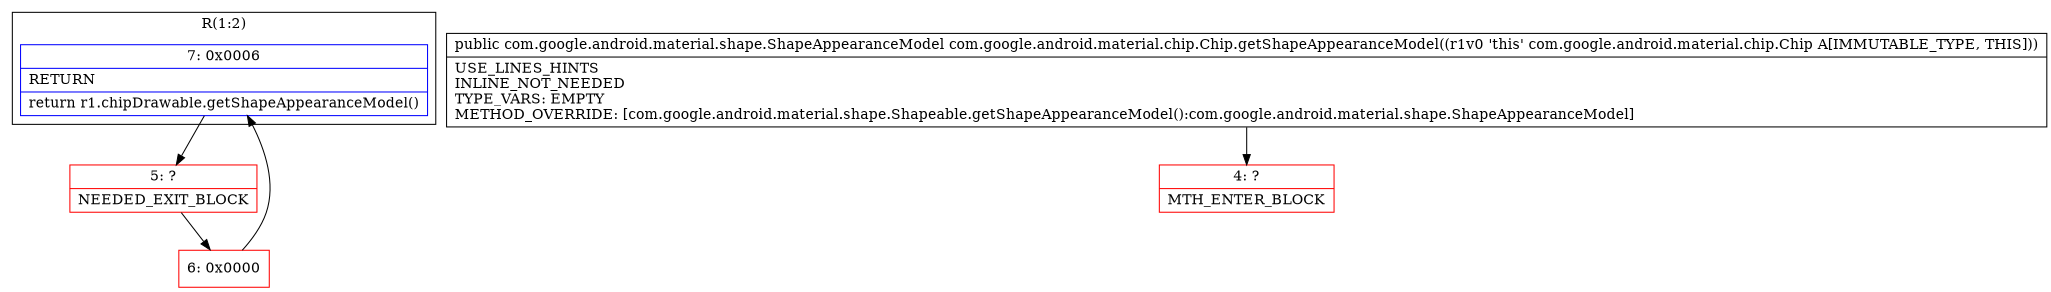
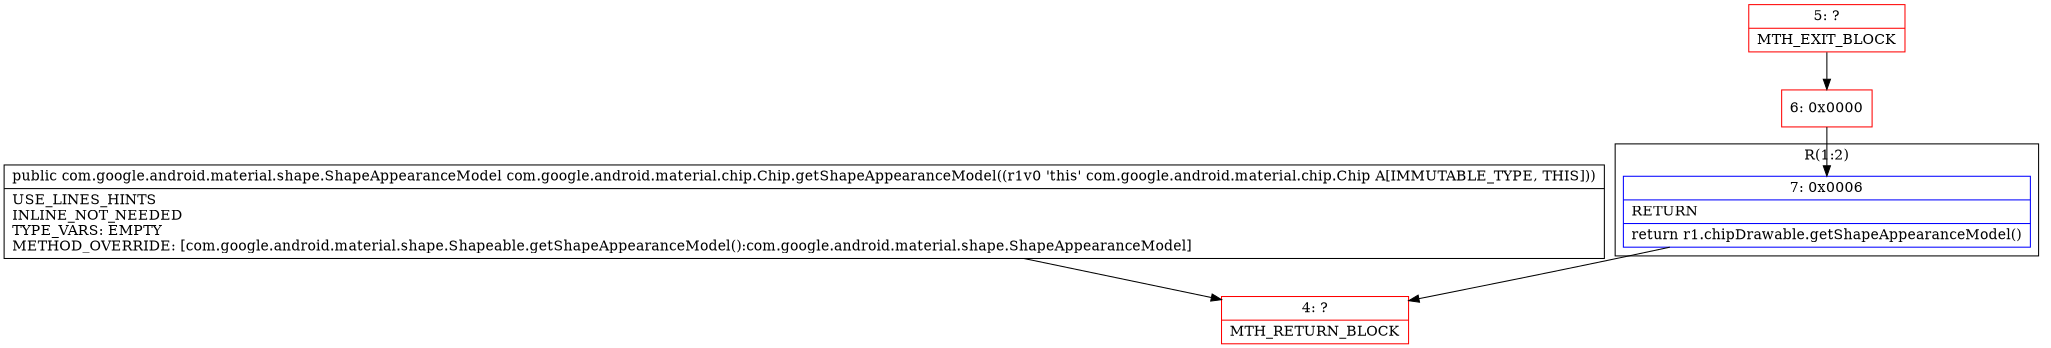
  digraph {
    node [color=red shape=record]
    n1 [color=blue label="{7\:\ 0x0006|RETURN\l|return r1.chipDrawable.getShapeAppearanceModel()\l}"]
-   n2 [label="{5\:\ ?|NEEDED_EXIT_BLOCK\l}"]
+   n2 [label="{5\:\ ?|MTH_EXIT_BLOCK\l}"]
    n3 [label="{6\:\ 0x0000}"]
-   n4 [label="{4\:\ ?|MTH_ENTER_BLOCK\l}"]
+   n4 [label="{4\:\ ?|MTH_RETURN_BLOCK\l}"]
    n5 [label="{public com.google.android.material.shape.ShapeAppearanceModel com.google.android.material.chip.Chip.getShapeAppearanceModel((r1v0 'this' com.google.android.material.chip.Chip A[IMMUTABLE_TYPE, THIS]))  | USE_LINES_HINTS\lINLINE_NOT_NEEDED\lTYPE_VARS: EMPTY\lMETHOD_OVERRIDE: [com.google.android.material.shape.Shapeable.getShapeAppearanceModel():com.google.android.material.shape.ShapeAppearanceModel]\l}" color=""]
    subgraph cluster_1 {
      label="R(1:2)"
      n1
    }
-   n1 -> n2
+   n1 -> n4
    n2 -> n3
    n3 -> n1
    n5 -> n4
  }
